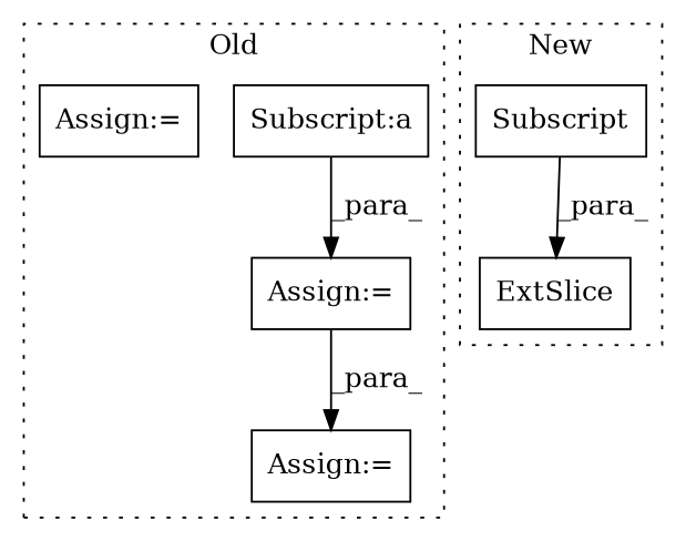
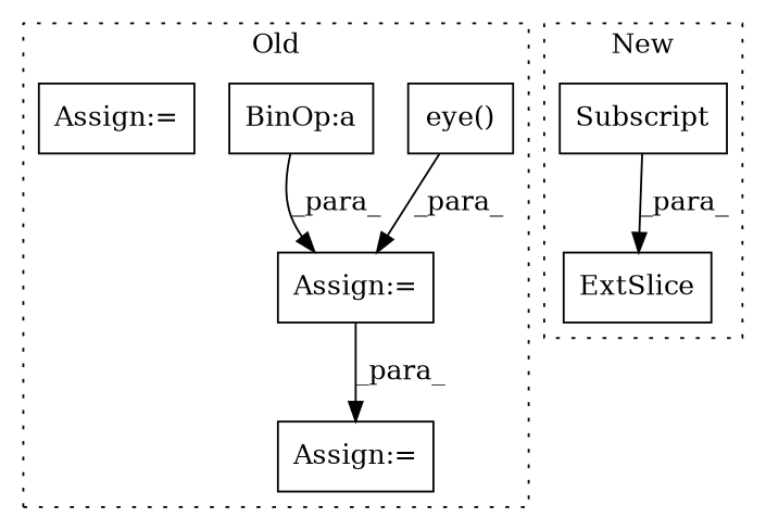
  digraph {
    node [a=68 l=3 shape=box]
+   n1 [a=75 l="8,32" label="eye()" s="3239,3264"]
    n2 [l=10 label="Assign:=" s=3586]
    n3 [label="Assign:=" s=3130]
-   n4 [a=82 label="Subscript:a" s=3159]
+   n4 [a=82 label="BinOp:a" s=3159]
    n5 [label="Assign:=" s=3336]
    n6 [a=85 l=4 label=ExtSlice s=4395]
    n7 [a=63 l="13,0" label=Subscript s="4395,0"]
    subgraph cluster_1 {
      label=Old
      style=dotted
+     n1
      n2
      n3
      n4
      n5
    }
    subgraph cluster_2 {
      label=New
      style=dotted
      n6
      n7
    }
+   n1 -> n3 [label=_para_]
    n3 -> n2 [label=_para_]
    n4 -> n3 [label=_para_]
    n7 -> n6 [label=_para_]
  }
